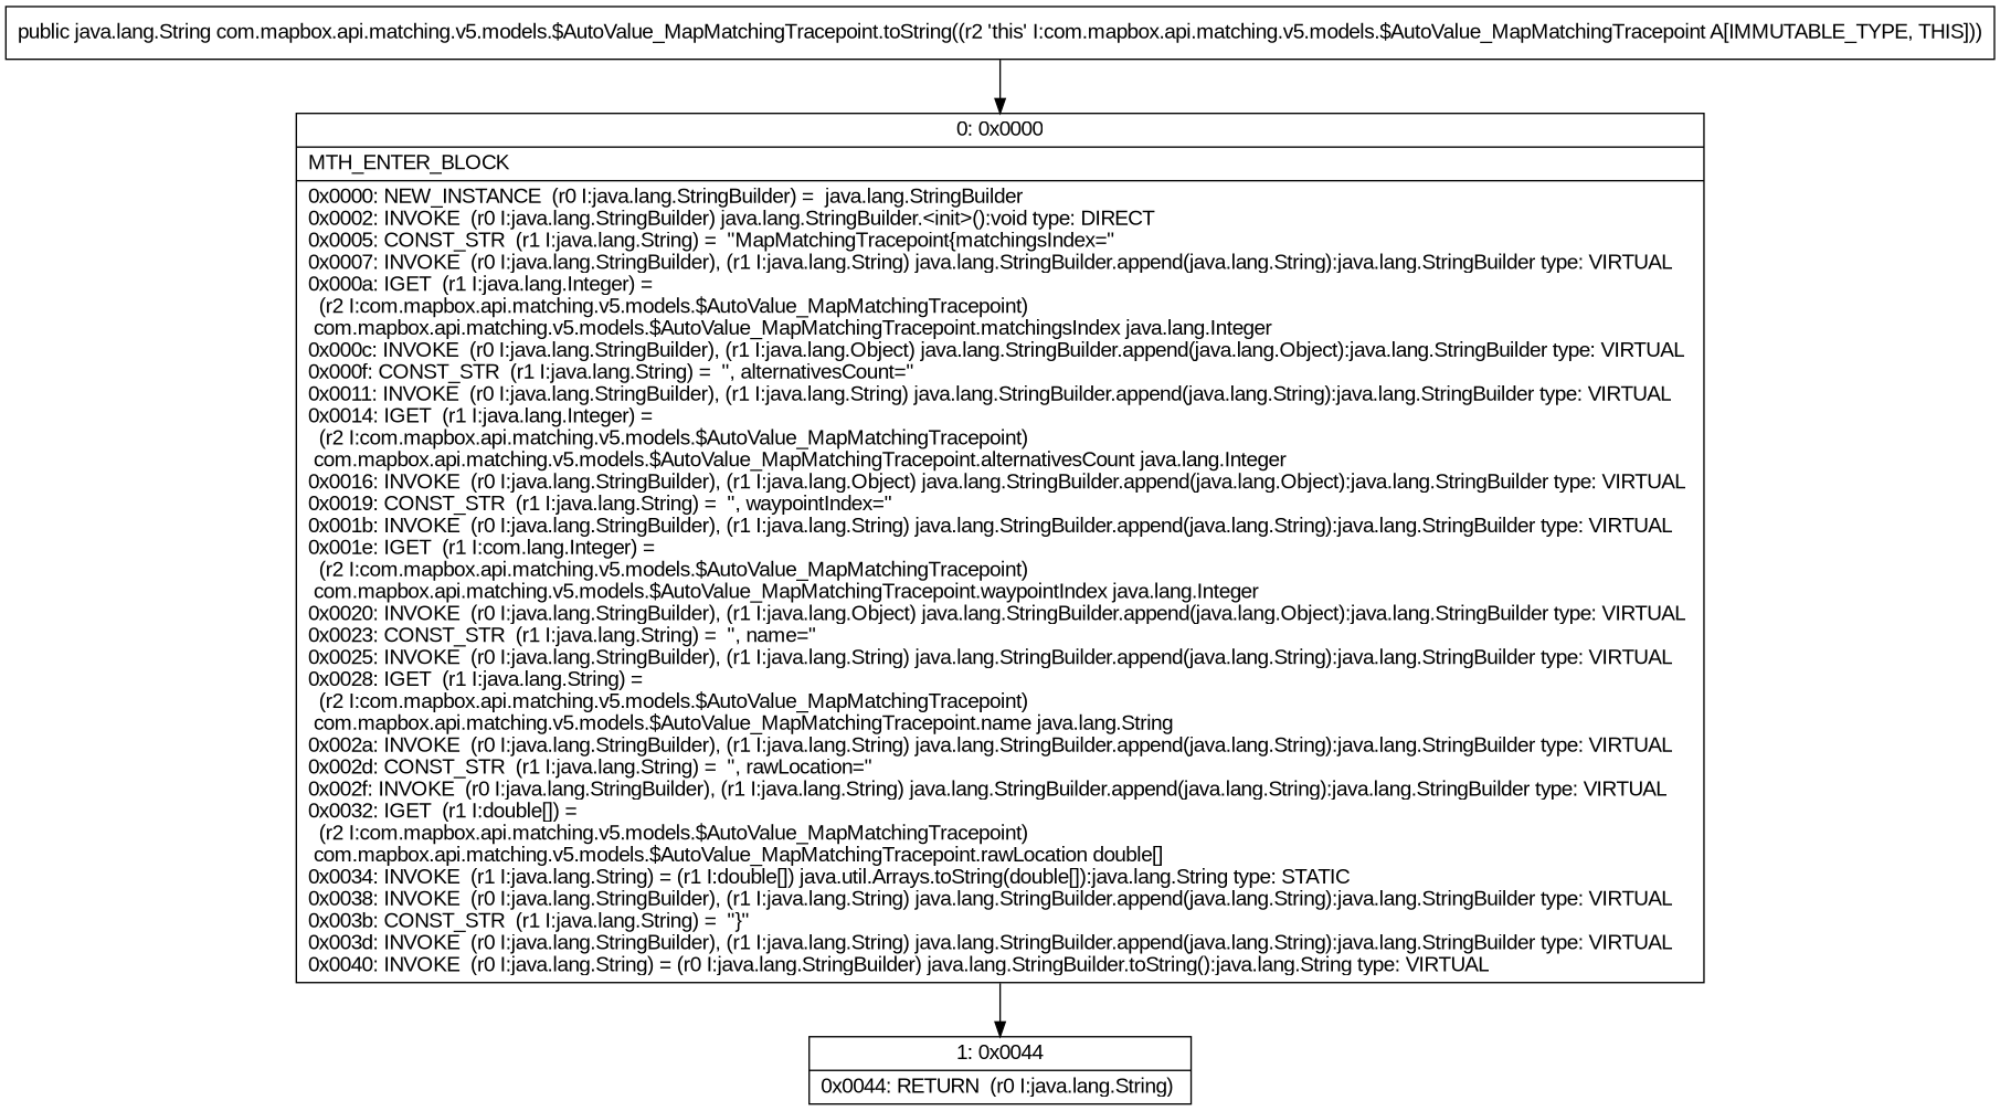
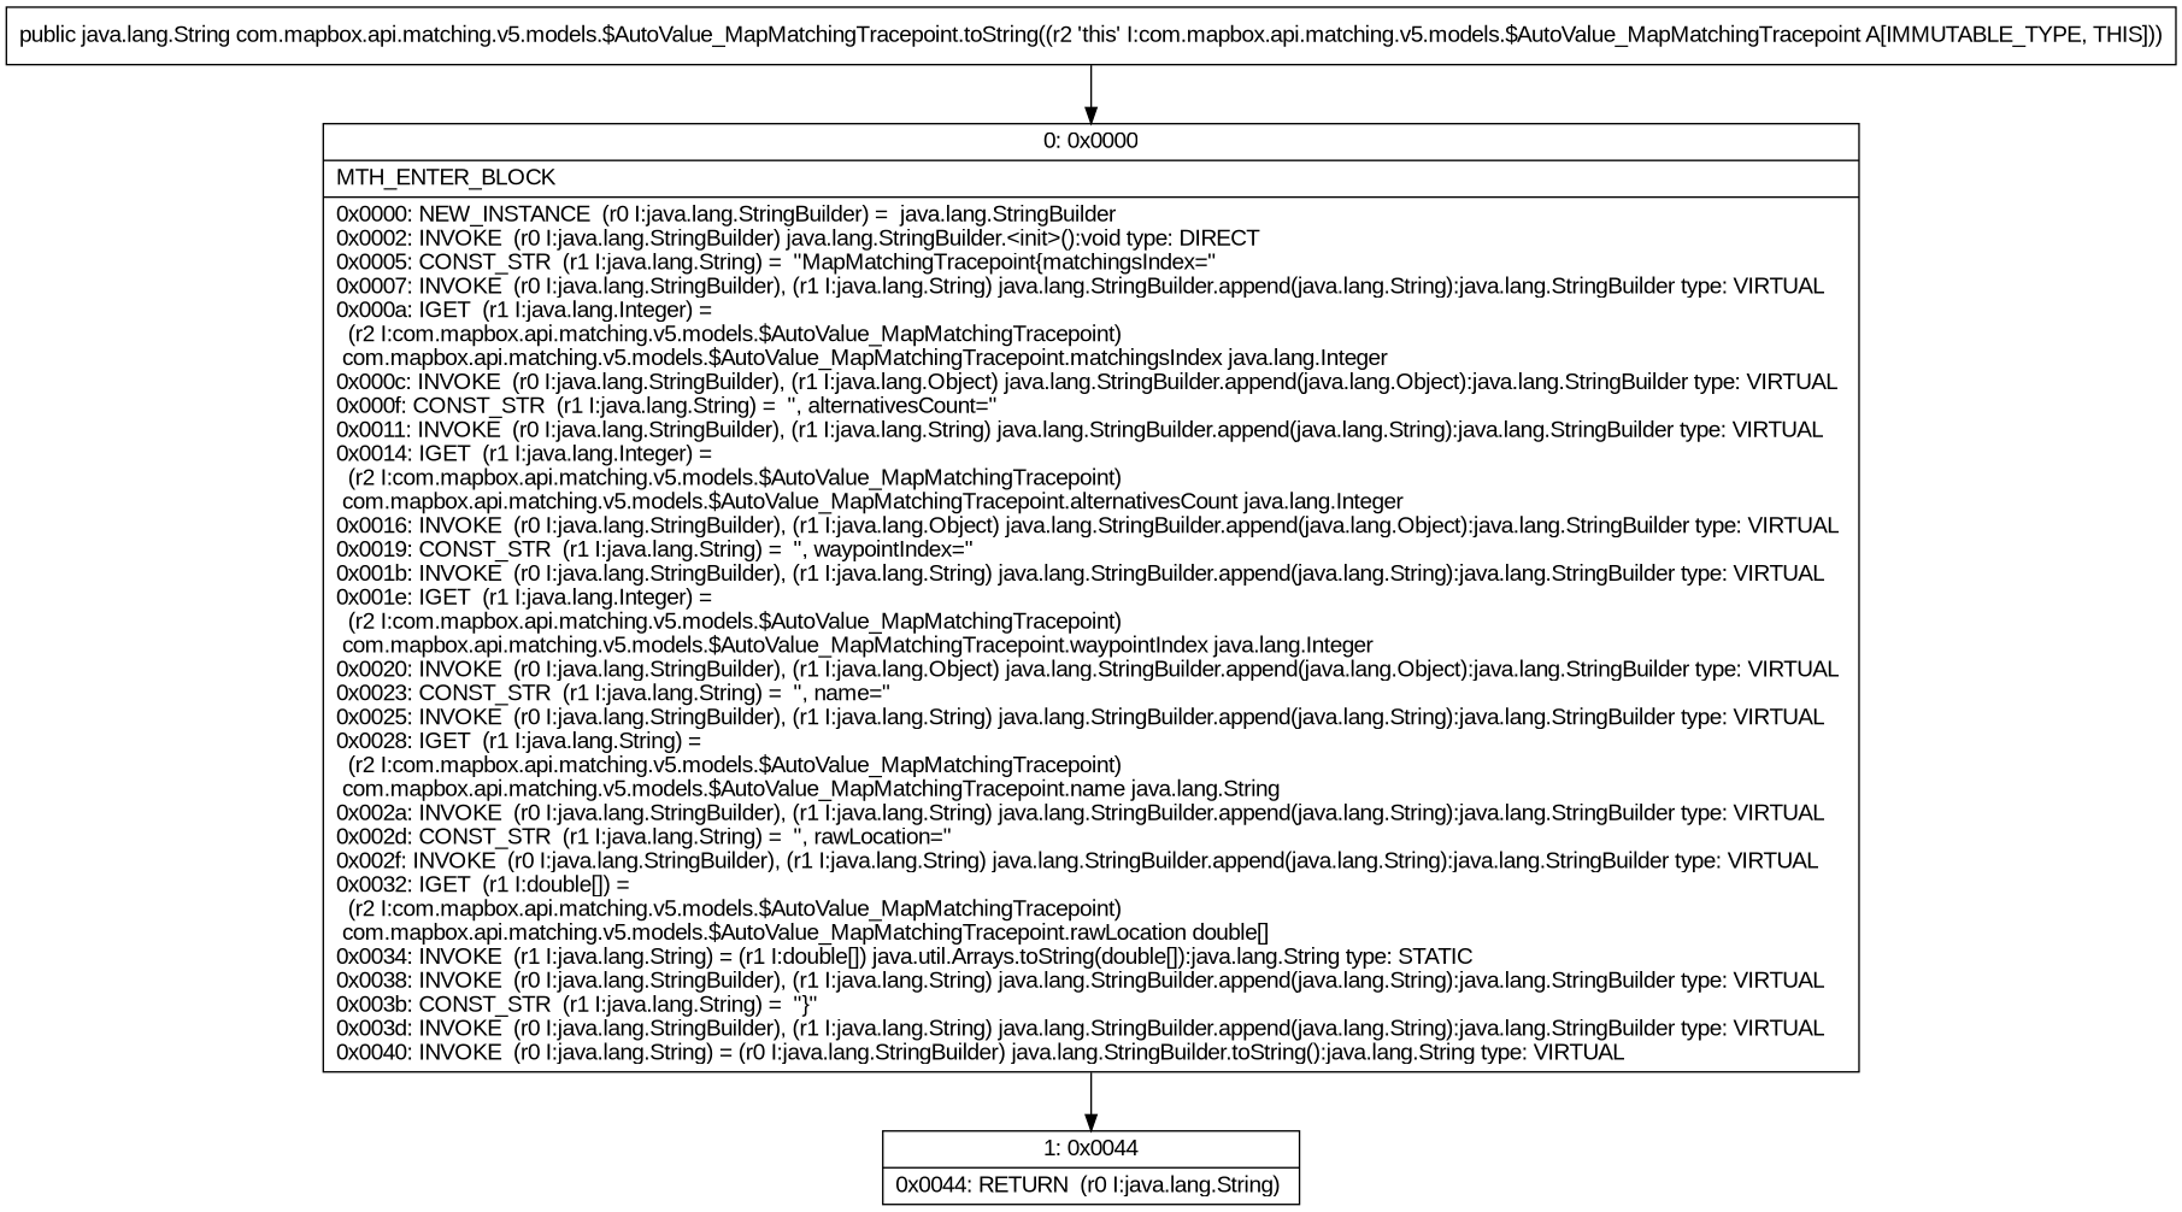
  digraph {
    fontname="Liberation Sans"
    node [shape=record fontname="Liberation Sans"]
    edge [fontname="Liberation Sans"]
-   n1 [label="{0\:\ 0x0000|MTH_ENTER_BLOCK\l|0x0000: NEW_INSTANCE  (r0 I:java.lang.StringBuilder) =  java.lang.StringBuilder \l0x0002: INVOKE  (r0 I:java.lang.StringBuilder) java.lang.StringBuilder.\<init\>():void type: DIRECT \l0x0005: CONST_STR  (r1 I:java.lang.String) =  \"MapMatchingTracepoint\{matchingsIndex=\" \l0x0007: INVOKE  (r0 I:java.lang.StringBuilder), (r1 I:java.lang.String) java.lang.StringBuilder.append(java.lang.String):java.lang.StringBuilder type: VIRTUAL \l0x000a: IGET  (r1 I:java.lang.Integer) = \l  (r2 I:com.mapbox.api.matching.v5.models.$AutoValue_MapMatchingTracepoint)\l com.mapbox.api.matching.v5.models.$AutoValue_MapMatchingTracepoint.matchingsIndex java.lang.Integer \l0x000c: INVOKE  (r0 I:java.lang.StringBuilder), (r1 I:java.lang.Object) java.lang.StringBuilder.append(java.lang.Object):java.lang.StringBuilder type: VIRTUAL \l0x000f: CONST_STR  (r1 I:java.lang.String) =  \", alternativesCount=\" \l0x0011: INVOKE  (r0 I:java.lang.StringBuilder), (r1 I:java.lang.String) java.lang.StringBuilder.append(java.lang.String):java.lang.StringBuilder type: VIRTUAL \l0x0014: IGET  (r1 I:java.lang.Integer) = \l  (r2 I:com.mapbox.api.matching.v5.models.$AutoValue_MapMatchingTracepoint)\l com.mapbox.api.matching.v5.models.$AutoValue_MapMatchingTracepoint.alternativesCount java.lang.Integer \l0x0016: INVOKE  (r0 I:java.lang.StringBuilder), (r1 I:java.lang.Object) java.lang.StringBuilder.append(java.lang.Object):java.lang.StringBuilder type: VIRTUAL \l0x0019: CONST_STR  (r1 I:java.lang.String) =  \", waypointIndex=\" \l0x001b: INVOKE  (r0 I:java.lang.StringBuilder), (r1 I:java.lang.String) java.lang.StringBuilder.append(java.lang.String):java.lang.StringBuilder type: VIRTUAL \l0x001e: IGET  (r1 I:com.lang.Integer) = \l  (r2 I:com.mapbox.api.matching.v5.models.$AutoValue_MapMatchingTracepoint)\l com.mapbox.api.matching.v5.models.$AutoValue_MapMatchingTracepoint.waypointIndex java.lang.Integer \l0x0020: INVOKE  (r0 I:java.lang.StringBuilder), (r1 I:java.lang.Object) java.lang.StringBuilder.append(java.lang.Object):java.lang.StringBuilder type: VIRTUAL \l0x0023: CONST_STR  (r1 I:java.lang.String) =  \", name=\" \l0x0025: INVOKE  (r0 I:java.lang.StringBuilder), (r1 I:java.lang.String) java.lang.StringBuilder.append(java.lang.String):java.lang.StringBuilder type: VIRTUAL \l0x0028: IGET  (r1 I:java.lang.String) = \l  (r2 I:com.mapbox.api.matching.v5.models.$AutoValue_MapMatchingTracepoint)\l com.mapbox.api.matching.v5.models.$AutoValue_MapMatchingTracepoint.name java.lang.String \l0x002a: INVOKE  (r0 I:java.lang.StringBuilder), (r1 I:java.lang.String) java.lang.StringBuilder.append(java.lang.String):java.lang.StringBuilder type: VIRTUAL \l0x002d: CONST_STR  (r1 I:java.lang.String) =  \", rawLocation=\" \l0x002f: INVOKE  (r0 I:java.lang.StringBuilder), (r1 I:java.lang.String) java.lang.StringBuilder.append(java.lang.String):java.lang.StringBuilder type: VIRTUAL \l0x0032: IGET  (r1 I:double[]) = \l  (r2 I:com.mapbox.api.matching.v5.models.$AutoValue_MapMatchingTracepoint)\l com.mapbox.api.matching.v5.models.$AutoValue_MapMatchingTracepoint.rawLocation double[] \l0x0034: INVOKE  (r1 I:java.lang.String) = (r1 I:double[]) java.util.Arrays.toString(double[]):java.lang.String type: STATIC \l0x0038: INVOKE  (r0 I:java.lang.StringBuilder), (r1 I:java.lang.String) java.lang.StringBuilder.append(java.lang.String):java.lang.StringBuilder type: VIRTUAL \l0x003b: CONST_STR  (r1 I:java.lang.String) =  \"\}\" \l0x003d: INVOKE  (r0 I:java.lang.StringBuilder), (r1 I:java.lang.String) java.lang.StringBuilder.append(java.lang.String):java.lang.StringBuilder type: VIRTUAL \l0x0040: INVOKE  (r0 I:java.lang.String) = (r0 I:java.lang.StringBuilder) java.lang.StringBuilder.toString():java.lang.String type: VIRTUAL \l}"]
+   n1 [label="{0\:\ 0x0000|MTH_ENTER_BLOCK\l|0x0000: NEW_INSTANCE  (r0 I:java.lang.StringBuilder) =  java.lang.StringBuilder \l0x0002: INVOKE  (r0 I:java.lang.StringBuilder) java.lang.StringBuilder.\<init\>():void type: DIRECT \l0x0005: CONST_STR  (r1 I:java.lang.String) =  \"MapMatchingTracepoint\{matchingsIndex=\" \l0x0007: INVOKE  (r0 I:java.lang.StringBuilder), (r1 I:java.lang.String) java.lang.StringBuilder.append(java.lang.String):java.lang.StringBuilder type: VIRTUAL \l0x000a: IGET  (r1 I:java.lang.Integer) = \l  (r2 I:com.mapbox.api.matching.v5.models.$AutoValue_MapMatchingTracepoint)\l com.mapbox.api.matching.v5.models.$AutoValue_MapMatchingTracepoint.matchingsIndex java.lang.Integer \l0x000c: INVOKE  (r0 I:java.lang.StringBuilder), (r1 I:java.lang.Object) java.lang.StringBuilder.append(java.lang.Object):java.lang.StringBuilder type: VIRTUAL \l0x000f: CONST_STR  (r1 I:java.lang.String) =  \", alternativesCount=\" \l0x0011: INVOKE  (r0 I:java.lang.StringBuilder), (r1 I:java.lang.String) java.lang.StringBuilder.append(java.lang.String):java.lang.StringBuilder type: VIRTUAL \l0x0014: IGET  (r1 I:java.lang.Integer) = \l  (r2 I:com.mapbox.api.matching.v5.models.$AutoValue_MapMatchingTracepoint)\l com.mapbox.api.matching.v5.models.$AutoValue_MapMatchingTracepoint.alternativesCount java.lang.Integer \l0x0016: INVOKE  (r0 I:java.lang.StringBuilder), (r1 I:java.lang.Object) java.lang.StringBuilder.append(java.lang.Object):java.lang.StringBuilder type: VIRTUAL \l0x0019: CONST_STR  (r1 I:java.lang.String) =  \", waypointIndex=\" \l0x001b: INVOKE  (r0 I:java.lang.StringBuilder), (r1 I:java.lang.String) java.lang.StringBuilder.append(java.lang.String):java.lang.StringBuilder type: VIRTUAL \l0x001e: IGET  (r1 I:java.lang.Integer) = \l  (r2 I:com.mapbox.api.matching.v5.models.$AutoValue_MapMatchingTracepoint)\l com.mapbox.api.matching.v5.models.$AutoValue_MapMatchingTracepoint.waypointIndex java.lang.Integer \l0x0020: INVOKE  (r0 I:java.lang.StringBuilder), (r1 I:java.lang.Object) java.lang.StringBuilder.append(java.lang.Object):java.lang.StringBuilder type: VIRTUAL \l0x0023: CONST_STR  (r1 I:java.lang.String) =  \", name=\" \l0x0025: INVOKE  (r0 I:java.lang.StringBuilder), (r1 I:java.lang.String) java.lang.StringBuilder.append(java.lang.String):java.lang.StringBuilder type: VIRTUAL \l0x0028: IGET  (r1 I:java.lang.String) = \l  (r2 I:com.mapbox.api.matching.v5.models.$AutoValue_MapMatchingTracepoint)\l com.mapbox.api.matching.v5.models.$AutoValue_MapMatchingTracepoint.name java.lang.String \l0x002a: INVOKE  (r0 I:java.lang.StringBuilder), (r1 I:java.lang.String) java.lang.StringBuilder.append(java.lang.String):java.lang.StringBuilder type: VIRTUAL \l0x002d: CONST_STR  (r1 I:java.lang.String) =  \", rawLocation=\" \l0x002f: INVOKE  (r0 I:java.lang.StringBuilder), (r1 I:java.lang.String) java.lang.StringBuilder.append(java.lang.String):java.lang.StringBuilder type: VIRTUAL \l0x0032: IGET  (r1 I:double[]) = \l  (r2 I:com.mapbox.api.matching.v5.models.$AutoValue_MapMatchingTracepoint)\l com.mapbox.api.matching.v5.models.$AutoValue_MapMatchingTracepoint.rawLocation double[] \l0x0034: INVOKE  (r1 I:java.lang.String) = (r1 I:double[]) java.util.Arrays.toString(double[]):java.lang.String type: STATIC \l0x0038: INVOKE  (r0 I:java.lang.StringBuilder), (r1 I:java.lang.String) java.lang.StringBuilder.append(java.lang.String):java.lang.StringBuilder type: VIRTUAL \l0x003b: CONST_STR  (r1 I:java.lang.String) =  \"\}\" \l0x003d: INVOKE  (r0 I:java.lang.StringBuilder), (r1 I:java.lang.String) java.lang.StringBuilder.append(java.lang.String):java.lang.StringBuilder type: VIRTUAL \l0x0040: INVOKE  (r0 I:java.lang.String) = (r0 I:java.lang.StringBuilder) java.lang.StringBuilder.toString():java.lang.String type: VIRTUAL \l}"]
    n2 [label="{1\:\ 0x0044|0x0044: RETURN  (r0 I:java.lang.String) \l}"]
    n3 [label="{public java.lang.String com.mapbox.api.matching.v5.models.$AutoValue_MapMatchingTracepoint.toString((r2 'this' I:com.mapbox.api.matching.v5.models.$AutoValue_MapMatchingTracepoint A[IMMUTABLE_TYPE, THIS])) }"]
    n1 -> n2
    n3 -> n1
  }
